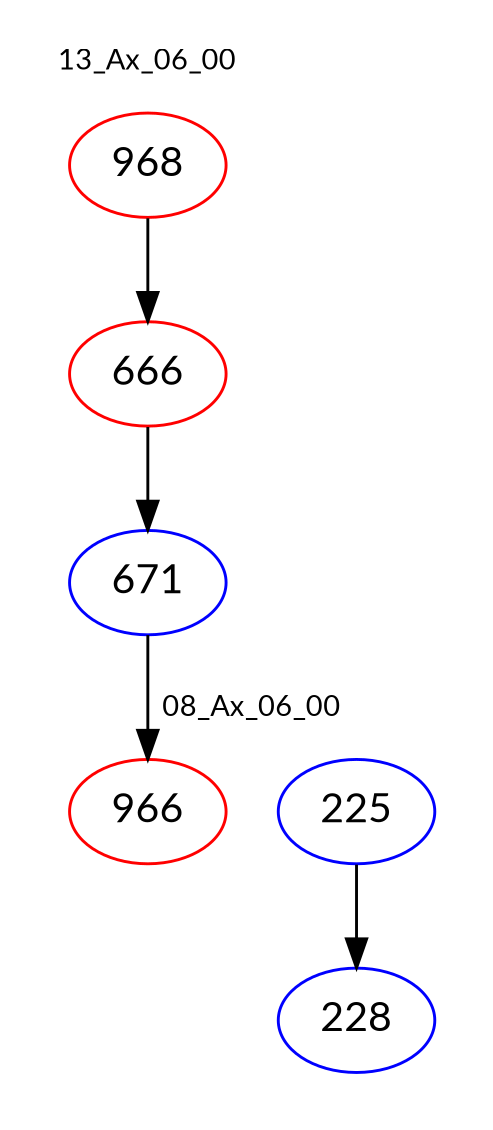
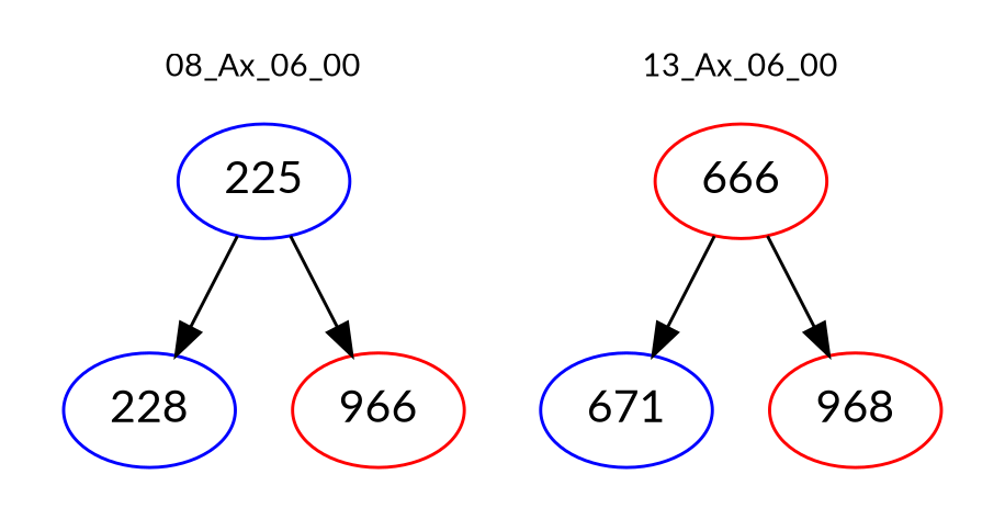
  digraph {
    fontname=Lato
    node [color=blue fontname=Lato]
    edge [color=black fontname=Lato]
    n1 [label=225]
    n2 [label=228]
    n3 [color=red label=966]
    n4 [color=red label=666]
    n5 [label=671]
    n6 [color=red label=968]
    subgraph cluster_1 {
      color=white
      fontsize=10
      label="08_Ax_06_00"
      n1
      n2
      n3
    }
    subgraph cluster_2 {
      color=white
      fontsize=10
      label="13_Ax_06_00"
      n4
      n5
      n6
    }
    n1 -> n2
-   n5 -> n3
+   n1 -> n3
    n4 -> n5
-   n6 -> n4
+   n4 -> n6
  }
